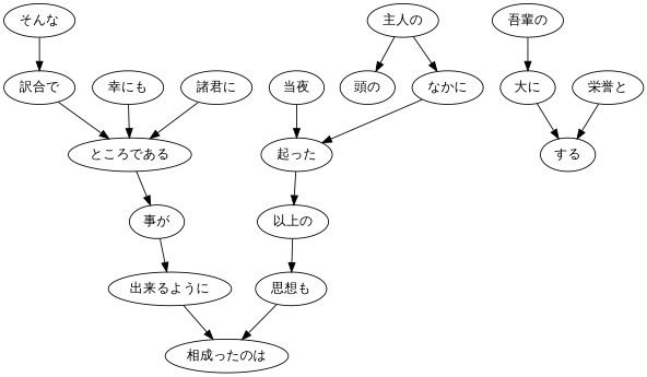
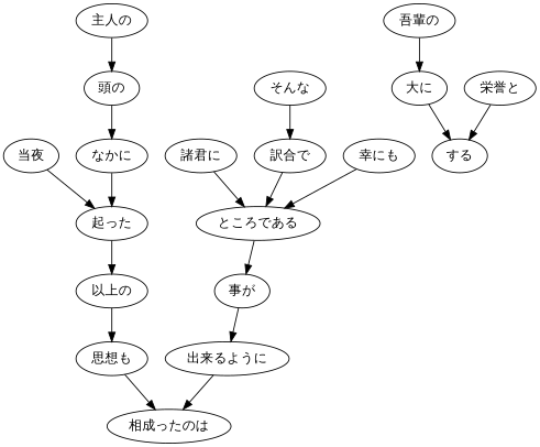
  digraph {
    n1 [label="当夜"]
    n2 [label="起った"]
    n3 [label="以上の"]
    n4 [label="主人の"]
    n5 [label="頭の"]
    n6 [label="なかに"]
    n7 [label="思想も"]
    n8 [label="相成ったのは"]
    n9 [label="そんな"]
    n10 [label="訳合で"]
    n11 [label="ところである"]
    n12 [label="事が"]
    n13 [label="幸にも"]
    n14 [label="諸君に"]
    n15 [label="出来るように"]
    n16 [label="吾輩の"]
    n17 [label="大に"]
    n18 [label="する"]
    n19 [label="栄誉と"]
    n1 -> n2
    n2 -> n3
    n3 -> n7
    n4 -> n5
-   n4 -> n6
+   n5 -> n6
    n6 -> n2
    n7 -> n8
    n9 -> n10
    n10 -> n11
    n11 -> n12
    n12 -> n15
    n13 -> n11
    n14 -> n11
    n15 -> n8
    n16 -> n17
    n17 -> n18
    n19 -> n18
  }
